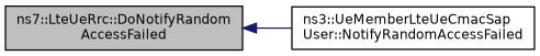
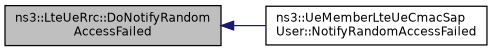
  digraph {
    rankdir=LR
    node [color=black fontname=Helvetica fontsize=10 shape=record style=filled]
-   n1 [fillcolor=grey75 fontcolor=black height=0.2 label="ns7::LteUeRrc::DoNotifyRandom\lAccessFailed" width=0.4]
+   n1 [fillcolor=grey75 fontcolor=black height=0.2 label="ns3::LteUeRrc::DoNotifyRandom\lAccessFailed" width=0.4]
    n2 [fillcolor=white height=0.2 label="ns3::UeMemberLteUeCmacSap\lUser::NotifyRandomAccessFailed" width=0.4]
    n1 -> n2 [color=midnightblue dir=back fontname=Helvetica fontsize=10 labelfontname=Helvetica labelfontsize=10 style=solid]
  }
